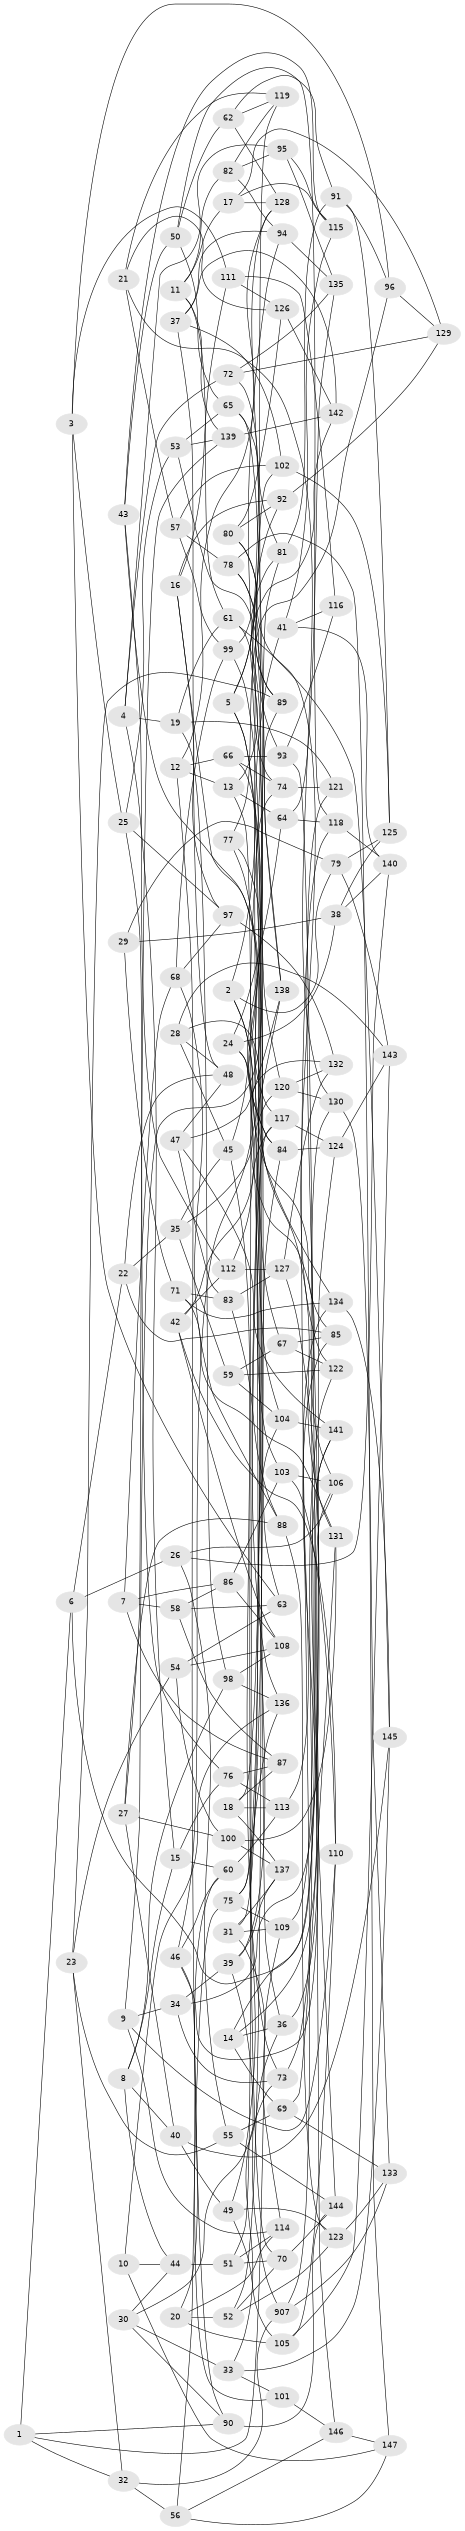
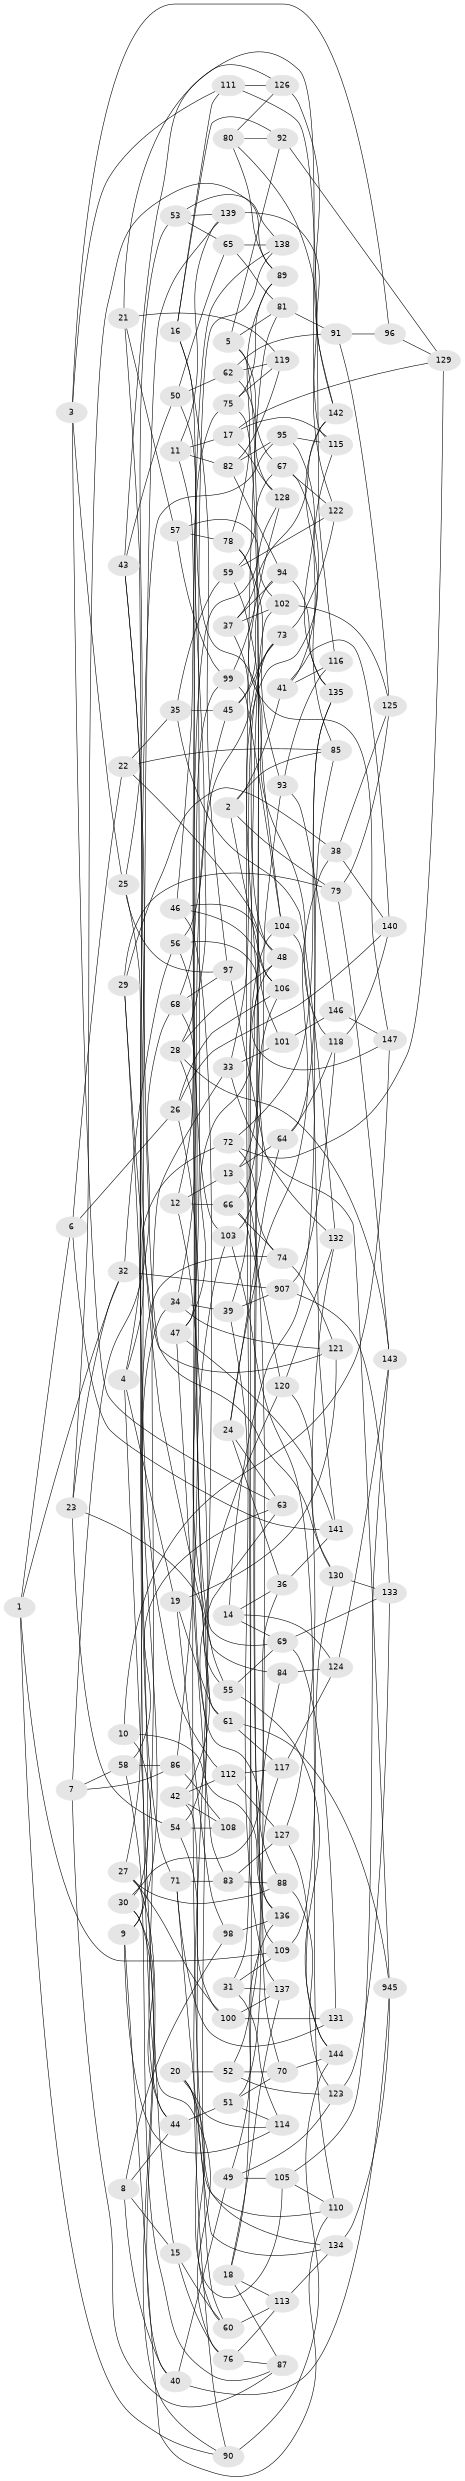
  graph {
    fontname="DejaVu Sans"
    rankdir=LR
    node [color=gray90 fontname="DejaVu Sans" style=filled]
    edge [fontname="DejaVu Sans"]
    1
    6
    32
    90
    109
    22
    26
    141
    56
    n10 [label=907]
    144
    130
    2
    41
    79
    85
    106
    115
    140
    116
    143
    125
    3
    25
    63
    96
    111
    76
    97
    53
    129
    126
    4
    15
    19
    72
    95
    60
    98
    61
    121
    74
    135
    5
    67
    81
    92
    136
    122
    91
    35
    48
    55
    7
    58
    68
    86
    87
    88
    99
    103
    108
    8
    40
    44
-   145
+   145 [label=945]
    49
    51
    9
    34
    110
    114
    73
    39
    10
    147
-   77
    84
    131
    11
    17
    82
    139
    128
    117
    119
    94
    142
    12
    13
    66
    64
    70
    120
    93
    118
    14
    36
    69
    124
    133
    113
    16
    132
    18
    137
    134
    20
    52
    105
    123
    21
    57
    102
    78
    45
    59
    23
    54
    89
    100
    24
    38
    138
    65
    27
    28
    29
    71
    83
    30
    33
    101
    31
    75
    146
    104
    37
    42
    112
    127
    43
    50
    62
    46
    47
    80
    1 -- 6
    1 -- 32
    1 -- 90
    1 -- 109
    6 -- 22
    6 -- 26
    6 -- 141
    32 -- 56
    32 -- n10
    90 -- 144
    109 -- 130
    22 -- 85
    22 -- 35
    22 -- 48
    26 -- 106
    26 -- 140
    26 -- 55
    56 -- 147
    56 -- 75
-   56 -- 146
+   56 -- 69
    n10 -- 118
    n10 -- 133
    130 -- 133
    2 -- 41
    2 -- 79
    2 -- 85
    2 -- 106
    41 -- 115
    41 -- 140
    41 -- 116
    79 -- 143
    79 -- 125
    3 -- 25
    3 -- 63
    3 -- 96
    3 -- 111
    25 -- 76
    25 -- 97
    25 -- 53
    96 -- 129
    111 -- 116
    111 -- 126
    76 -- 87
    76 -- 113
    97 -- 132
    53 -- 139
    53 -- 138
    53 -- 65
    126 -- 142
    4 -- 15
    4 -- 19
    4 -- 72
    4 -- 95
    15 -- 76
    15 -- 60
    19 -- 98
    19 -- 61
    19 -- 121
    72 -- 129
    72 -- 74
    72 -- 135
    95 -- 115
    95 -- 135
    60 -- 113
    98 -- 136
-   98 -- 108
    61 -- 145
    61 -- 117
    74 -- 121
    5 -- 67
    5 -- 81
    5 -- 92
    5 -- 136
    67 -- 85
    67 -- 122
    81 -- 91
    92 -- 129
    91 -- 125
    91 -- 96
    35 -- 132
    35 -- 45
    35 -- 59
    55 -- 144
    55 -- 69
    7 -- 58
    7 -- 68
    7 -- 86
    7 -- 87
    58 -- 63
    58 -- 86
    58 -- 87
    68 -- 97
    68 -- 88
    68 -- 99
    86 -- 103
    86 -- 108
    88 -- 123
    99 -- 128
    99 -- 104
    103 -- 106
    103 -- 110
    8 -- 15
    8 -- 98
    8 -- 40
    8 -- 44
    40 -- 145
    40 -- 49
    44 -- 51
    49 -- 136
    49 -- 105
    49 -- 123
    51 -- 114
    51 -- 117
    51 -- 70
    9 -- 74
    9 -- 34
    9 -- 110
    9 -- 114
    34 -- 121
    34 -- 73
    34 -- 39
    73 -- 122
    39 -- n10
    39 -- 137
    39 -- 104
    10 -- 136
    10 -- 44
    10 -- 147
-   77 -- 96
-   77 -- 84
-   77 -- 131
    84 -- 124
    11 -- 61
    11 -- 17
    11 -- 82
    11 -- 139
    17 -- 115
    17 -- 129
    17 -- 128
    82 -- 95
    82 -- 119
    82 -- 94
    139 -- 142
    117 -- 124
    94 -- 135
    12 -- 90
    12 -- 128
    12 -- 13
    12 -- 66
    13 -- 142
    13 -- 64
    13 -- 70
    66 -- 74
    66 -- 120
    66 -- 93
    64 -- 135
    64 -- 118
    70 -- 144
    120 -- 130
    120 -- 132
    93 -- 116
    93 -- 146
    118 -- 140
    14 -- 85
    14 -- 36
    14 -- 69
    14 -- 124
    36 -- 141
    69 -- 131
    69 -- 133
    124 -- 143
    113 -- 134
    16 -- 111
    16 -- 97
    16 -- 92
    16 -- 103
    18 -- 81
    18 -- 87
    18 -- 113
    18 -- 137
    134 -- 145
    20 -- 60
    20 -- 114
    20 -- 52
    20 -- 105
    52 -- 84
    52 -- 70
    52 -- 123
    105 -- 143
    105 -- 110
    123 -- 133
    21 -- 130
    21 -- 126
    21 -- 119
    21 -- 57
    57 -- 99
    57 -- 102
    57 -- 78
    102 -- 125
    78 -- 147
    78 -- 93
    78 -- 89
    45 -- 73
    45 -- 94
    59 -- 67
    59 -- 122
    59 -- 104
    23 -- 32
    23 -- 55
    23 -- 54
    23 -- 89
    54 -- 63
    54 -- 108
    54 -- 100
    100 -- 131
    100 -- 137
    24 -- 63
    24 -- 64
    24 -- 36
    24 -- 38
    38 -- 140
    38 -- 125
    65 -- 81
    65 -- 138
    27 -- 88
    27 -- 40
    27 -- 139
    27 -- 100
    28 -- 143
    28 -- 48
    28 -- 134
    28 -- 45
    29 -- 79
+   29 -- 121
    29 -- 38
    29 -- 71
    71 -- 131
    71 -- 134
    71 -- 83
    83 -- 88
    83 -- 127
    30 -- 90
    30 -- 44
    30 -- 36
    30 -- 33
    33 -- 145
    33 -- 73
    33 -- 101
    101 -- 146
    31 -- 109
    31 -- 114
    31 -- 137
    31 -- 102
    75 -- 109
    75 -- 119
    75 -- 89
    146 -- 147
    104 -- 141
    37 -- 48
    37 -- 94
    37 -- 142
    37 -- 102
    42 -- 108
    42 -- 110
    42 -- 120
    42 -- 112
    112 -- 117
    112 -- 127
    127 -- 144
    127 -- 132
    43 -- 115
    43 -- 84
    43 -- 112
    43 -- 50
    50 -- 118
    50 -- 65
    50 -- 62
    62 -- 91
    62 -- 128
    62 -- 119
    46 -- 106
    46 -- 60
    46 -- 138
    46 -- 101
    47 -- 141
    47 -- 48
    47 -- 138
    47 -- 83
    80 -- 126
    80 -- 92
    80 -- 122
    80 -- 89
  }
